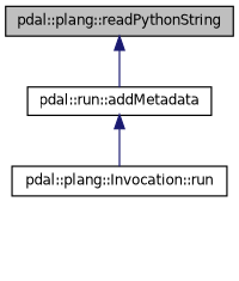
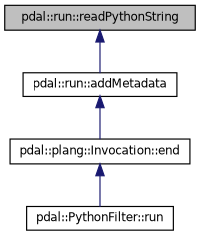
  digraph {
    rankdir=TB
    node [color=black fillcolor=white fontname=Helvetica fontsize=10 shape=record style=filled]
    edge [color=midnightblue dir=back fontname=Helvetica fontsize=10 labelfontname=Helvetica labelfontsize=10 style=solid]
-   n1 [fillcolor=grey75 fontcolor=black height=0.2 label="pdal::plang::readPythonString" width=0.4]
+   n1 [fillcolor=grey75 fontcolor=black height=0.2 label="pdal::run::readPythonString" width=0.4]
    n2 [height=0.2 label="pdal::run::addMetadata" width=0.4]
-   n3 [height=0.2 label="pdal::plang::Invocation::run" width=0.4]
+   n3 [height=0.2 label="pdal::plang::Invocation::end" width=0.4]
+   n4 [height=0.2 label="pdal::PythonFilter::run" width=0.4]
    n1 -> n2
    n2 -> n3
+   n3 -> n4
  }
